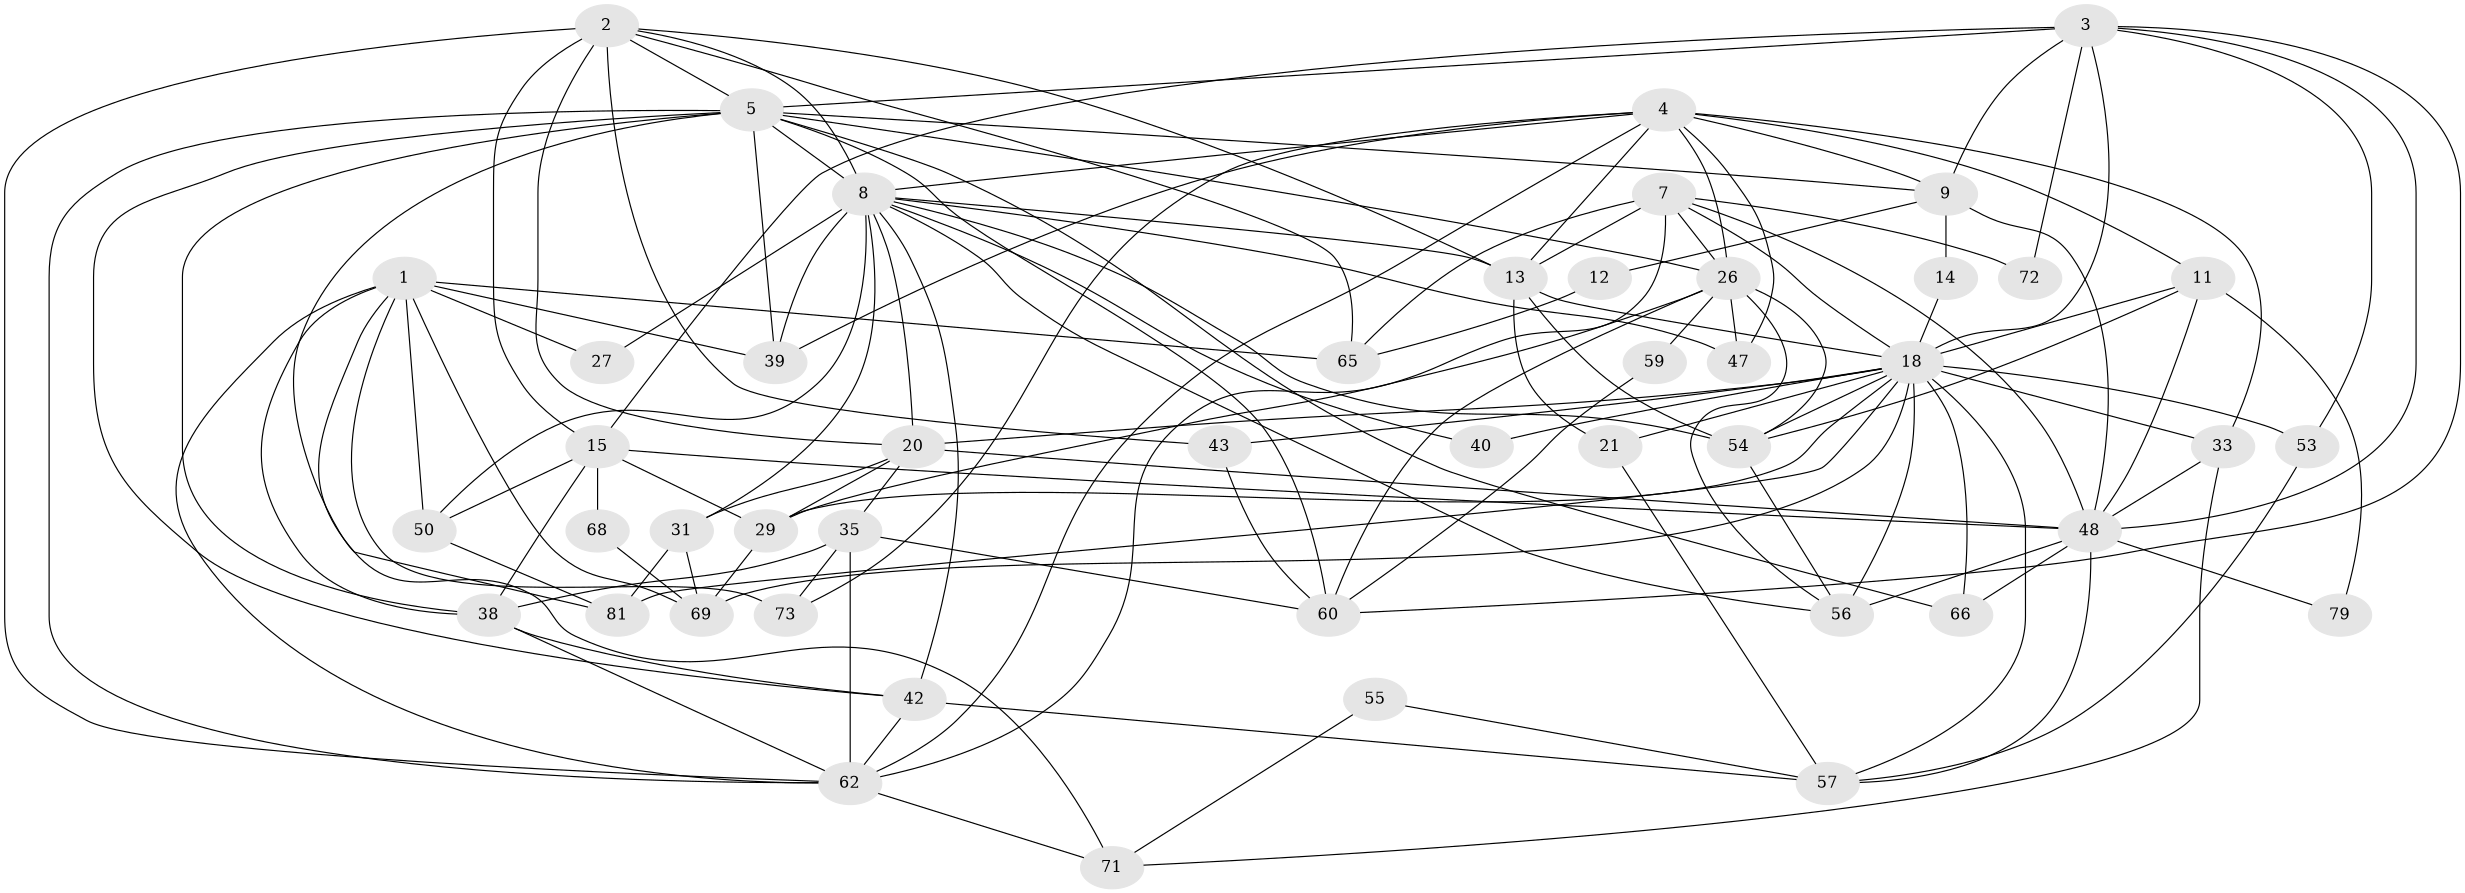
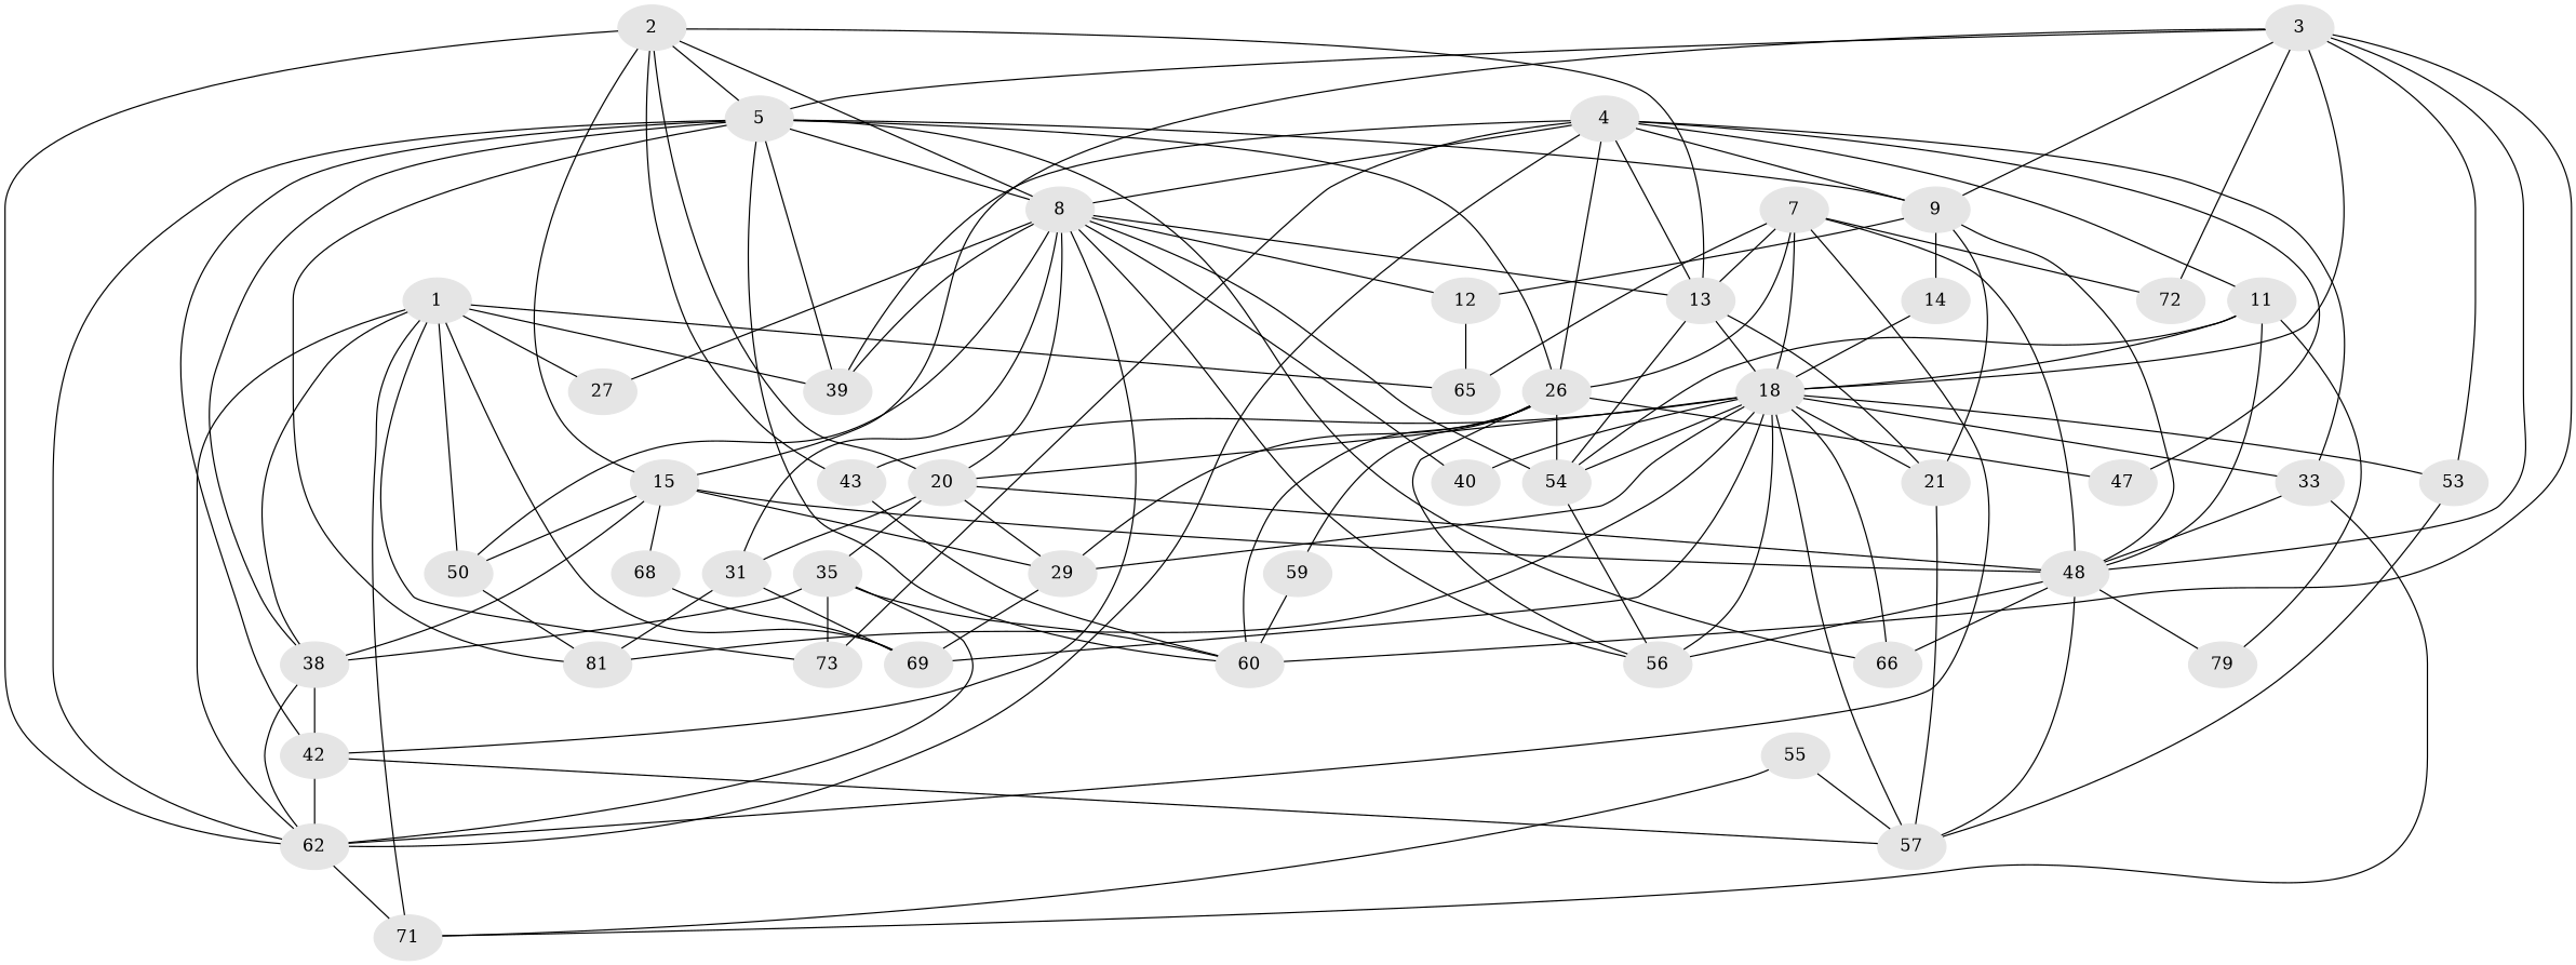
  graph {
    node [color=gray90 style=filled]
    1 [super="+10"]
    27
    38 [super="+61"]
    39
    50
    62 [super="+91+67"]
    65
    69
    71
    73
    42 [super="+89+58"]
    81
    2 [super="+16+45"]
    5 [super="+70+6"]
    8 [super="+46+22"]
    13 [super="+52"]
    15 [super="+28+76"]
    20 [super="+30"]
    43
    9 [super="+37+17"]
    60 [super="+83"]
    26 [super="+74"]
    66
    12
    31
    40
    54 [super="+80"]
    56
    18 [super="+63+88+34+23+49"]
    21
    n31 [label=48 super="+51+64"]
    29
    68
    35 [super="+92"]
    3 [super="+77"]
    53 [super="+75"]
    72
    14
    33
    57 [super="+94"]
    79
    4 [super="+90"]
    11 [super="+25"]
    47
    59
    7 [super="+19"]
    55
    1 -- 27
    1 -- 38
    1 -- 39
    1 -- 50
    1 -- 62
    1 -- 65
    1 -- 69
    1 -- 71
    1 -- 73
    38 -- 62
    38 -- 42
    50 -- 81
    62 -- 71
    42 -- 62
    42 -- 57
    2 -- 62
-   2 -- 65
    2 -- 5
    2 -- 8
    2 -- 13
    2 -- 15 [weight=2]
    2 -- 20
    2 -- 43
    5 -- 38
    5 -- 39
    5 -- 62
    5 -- 42
    5 -- 81
    5 -- 8
    5 -- 9
    5 -- 60
    5 -- 26
    5 -- 66
    8 -- 27 [weight=2]
    8 -- 39
    8 -- 50
    8 -- 42
    8 -- 13
    8 -- 20
-   8 -- 47
+   8 -- 12
    8 -- 31
    8 -- 40
    8 -- 54
    8 -- 56
    13 -- 54
    13 -- 18
    13 -- 21
    15 -- 38
    15 -- 50
    15 -- n31 [weight=2]
    15 -- 29
    15 -- 68
    20 -- 31
    20 -- n31
    20 -- 29
    20 -- 35
    43 -- 60
    9 -- 12
+   9 -- 21
    9 -- n31
    9 -- 14
    26 -- 60
    26 -- 54
    26 -- 56
    26 -- 29
    26 -- 47
    26 -- 59
    12 -- 65
    31 -- 69
    31 -- 81
    54 -- 56
    18 -- 69
    18 -- 81
    18 -- 20
    18 -- 43
    18 -- 66
    18 -- 40
    18 -- 54
    18 -- 56 [weight=2]
    18 -- 21
    18 -- 29
    18 -- 53
    18 -- 33
    18 -- 57
    21 -- 57
    n31 -- 66
    n31 -- 56
    n31 -- 57
    n31 -- 79
    29 -- 69
    68 -- 69
    35 -- 38
    35 -- 62
    35 -- 73
    35 -- 60
    3 -- 5
    3 -- 15
    3 -- 9
    3 -- 60
    3 -- 18
    3 -- n31
    3 -- 53
    3 -- 72
    53 -- 57
    14 -- 18
    33 -- 71
    33 -- n31
    4 -- 39
    4 -- 62
    4 -- 73
    4 -- 8
    4 -- 13
    4 -- 9
    4 -- 26
    4 -- 33
    4 -- 11
    4 -- 47
    11 -- 54 [weight=2]
    11 -- 18
    11 -- n31 [weight=2]
    11 -- 79
    59 -- 60
    7 -- 62
    7 -- 65
    7 -- 13 [weight=2]
    7 -- 26
    7 -- 18
    7 -- n31
    7 -- 72
    55 -- 71
    55 -- 57
  }
